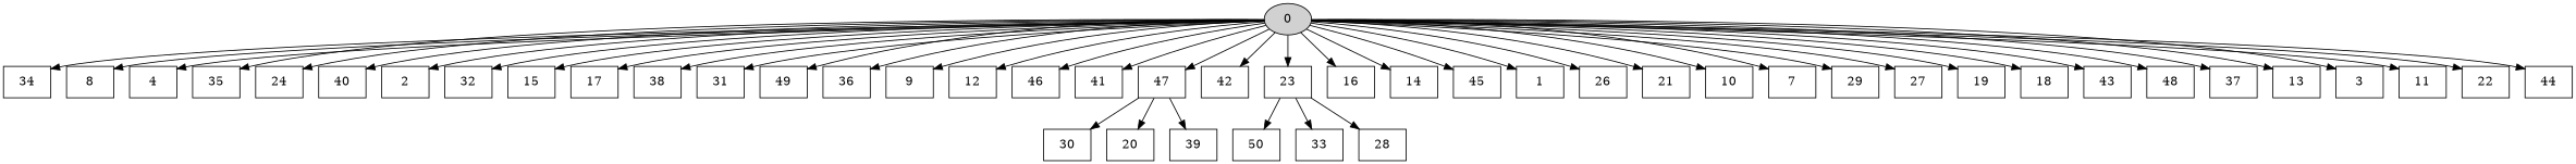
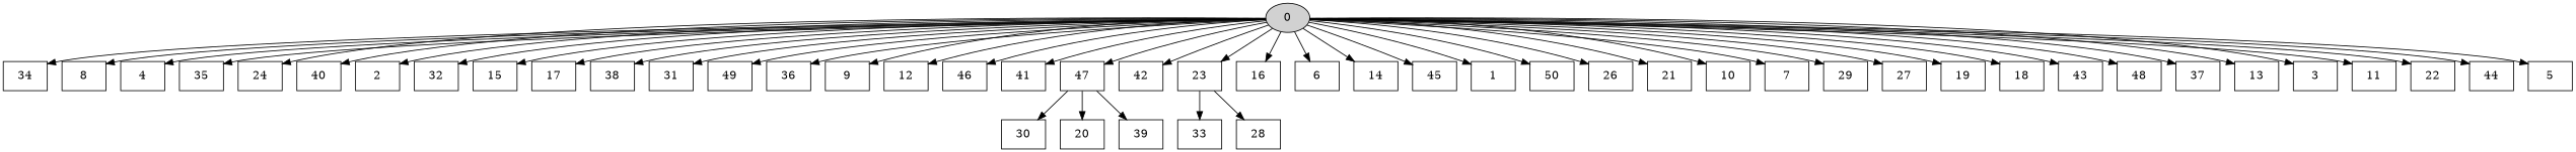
  digraph {
    node [fillcolor=white style=filled shape=box]
    0 [fillcolor=grey82 shape=""]
    n2 [label="34\n"]
    n3 [label="8\n"]
    n4 [label="4\n"]
    n5 [label="35\n"]
    n6 [label="24\n"]
    n7 [label="40\n"]
    n8 [label="2\n"]
    n9 [label="32\n"]
    n10 [label="15\n"]
    n11 [label="17\n"]
    n12 [label="38\n"]
    n13 [label="31\n"]
    n14 [label="49\n"]
    n15 [label="36\n"]
    n16 [label="9\n"]
    n17 [label="12\n"]
    n18 [label="46\n"]
    n19 [label="41\n"]
    n20 [label="47\n"]
    n21 [label="42\n"]
    n22 [label="23\n"]
    n23 [label="16\n"]
+   n24 [label="6\n"]
    n25 [label="14\n"]
    n26 [label="45\n"]
    n27 [label="1\n"]
    n28 [label="50\n"]
    n29 [label="26\n"]
    n30 [label="21\n"]
    n31 [label="10\n"]
    n32 [label="7\n"]
    n33 [label="29\n"]
    n34 [label="27\n"]
    n35 [label="19\n"]
    n36 [label="18\n"]
    n37 [label="43\n"]
    n38 [label="48\n"]
    n39 [label="37\n"]
    n40 [label="13\n"]
    n41 [label="3\n"]
    n42 [label="11\n"]
    n43 [label="22\n"]
    n44 [label="44\n"]
+   n45 [label="5\n"]
    n46 [label="33\n"]
    n47 [label="30\n"]
    n48 [label="28\n"]
    n49 [label="20\n"]
    n50 [label="39\n"]
    0 -> n2
    0 -> n3
    0 -> n4
    0 -> n5
    0 -> n6
    0 -> n7
    0 -> n8
    0 -> n9
    0 -> n10
    0 -> n11
    0 -> n12
    0 -> n13
    0 -> n14
    0 -> n15
    0 -> n16
    0 -> n17
    0 -> n18
    0 -> n19
    0 -> n20
    0 -> n21
    0 -> n22
    0 -> n23
+   0 -> n24
    0 -> n25
    0 -> n26
    0 -> n27
-   n22 -> n28
+   0 -> n28
    0 -> n29
    0 -> n30
    0 -> n31
    0 -> n32
    0 -> n33
    0 -> n34
    0 -> n35
    0 -> n36
    0 -> n37
    0 -> n38
    0 -> n39
    0 -> n40
    0 -> n41
    0 -> n42
    0 -> n43
    0 -> n44
+   0 -> n45
    n20 -> n47
    n20 -> n49
    n20 -> n50
    n22 -> n46
    n22 -> n48
  }
